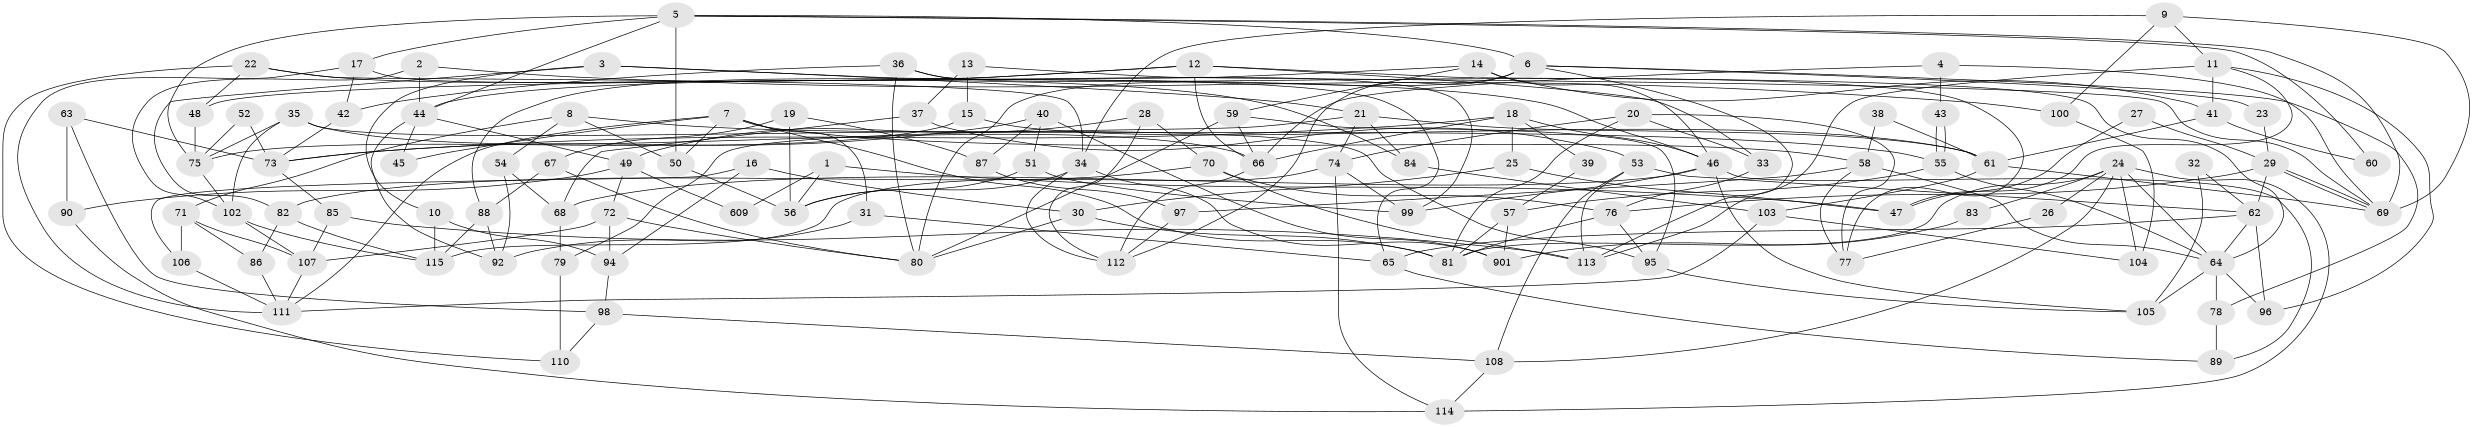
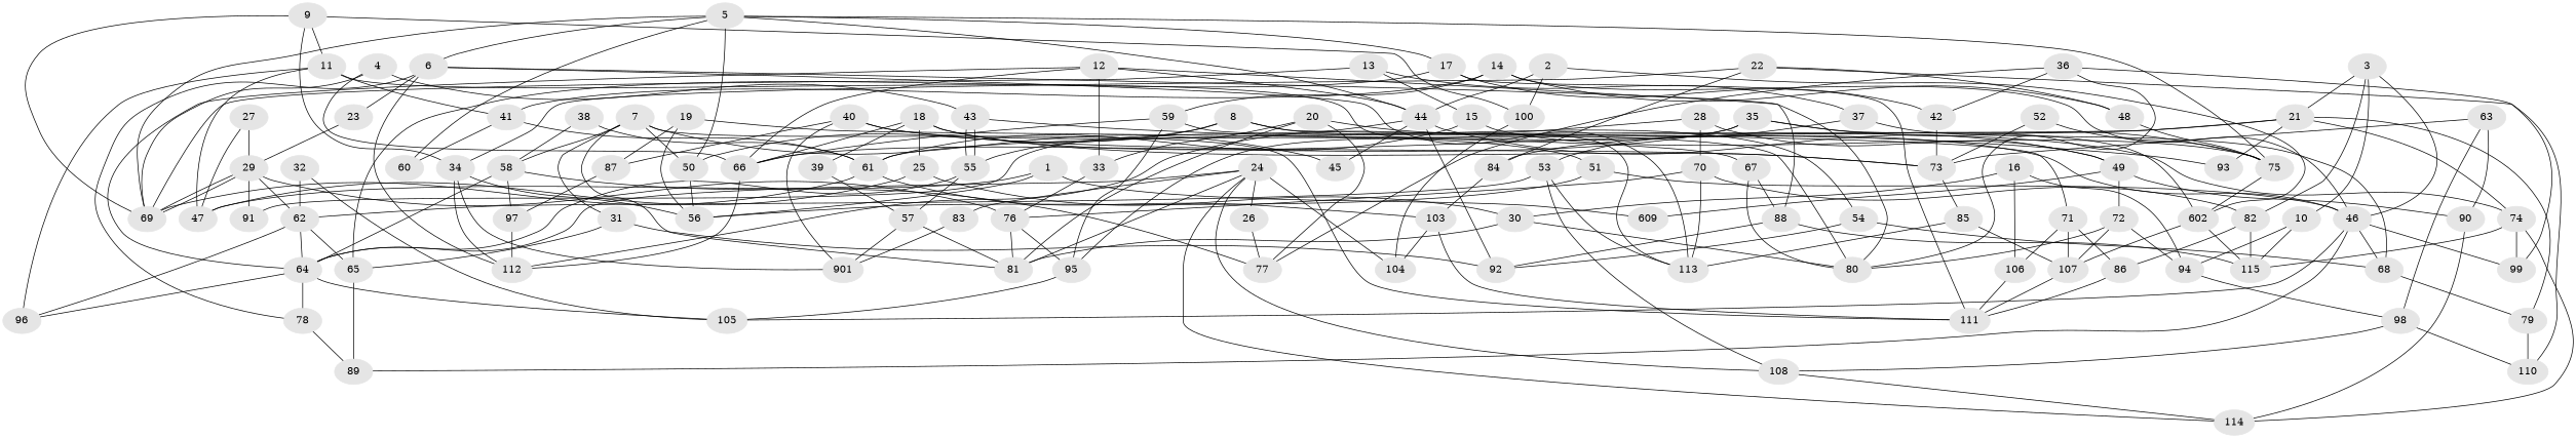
  graph {
    node [color=gray90 style=filled]
    1
    47
    56
    n4 [label=609]
    2
    44
    100
-   102
+   102 [label=602]
    45
    49
+   91
    92
    104
    115
    107
    3
    10
    21
    46
    82
    94
    61
    74
    79
    84
+   93
    105
    99
    68
    89
    86
    4
    43
    66
    69
    55
    112
    5
    6
    17
    50
    60
    75
    23
    78
    80
    113
    111
    42
    65
    29
    7
    31
    58
    81
    64
    77
    97
    8
    54
    71
    57
    106
    9
    11
    34
    41
    96
    n69 [label=901]
    98
    12
    33
    88
    76
    13
    15
    37
    53
    14
    48
    59
    95
    103
    16
    30
    73
    18
    25
    39
    85
    19
    67
    87
    20
    114
    110
    22
    62
    24
    26
    83
    108
    27
    28
    70
    72
    90
    32
    35
    36
    38
    40
    51
    52
    63
    1 -- 47
    1 -- 56
    1 -- n4
    2 -- 44
    2 -- 100
    2 -- 102
    44 -- 45
    44 -- 49
+   44 -- 91
    44 -- 92
    100 -- 104
    102 -- 115
    102 -- 107
    49 -- n4
    49 -- 72
    49 -- 90
    107 -- 111
    3 -- 10
    3 -- 21
    3 -- 46
    3 -- 82
    10 -- 115
    10 -- 94
    21 -- 61
    21 -- 74
    21 -- 79
    21 -- 84
+   21 -- 93
    46 -- 105
    46 -- 99
    46 -- 68
    46 -- 89
    82 -- 115
    82 -- 86
    94 -- 98
    61 -- 69
    61 -- 103
    74 -- 115
    74 -- 99
    74 -- 114
    79 -- 110
    84 -- 103
    68 -- 79
    86 -- 111
    4 -- 43
    4 -- 66
    4 -- 69
+   43 -- 93
    43 -- 55
    43 -- 55
    66 -- 112
    55 -- 64
    55 -- 57
    5 -- 44
    5 -- 69
    5 -- 6
    5 -- 17
    5 -- 50
    5 -- 60
    5 -- 75
    6 -- 112
    6 -- 23
    6 -- 78
    6 -- 80
    6 -- 113
    17 -- 111
    17 -- 42
    17 -- 65
    50 -- 56
    75 -- 102
    23 -- 29
    78 -- 89
    42 -- 73
    65 -- 89
+   29 -- 91
    29 -- 69
    29 -- 69
    29 -- 76
    29 -- 62
    7 -- 45
    7 -- 50
    7 -- 111
    7 -- 31
    7 -- 58
    7 -- 81
    31 -- 92
    31 -- 65
    58 -- 64
    58 -- 77
    58 -- 97
    64 -- 105
    64 -- 78
    64 -- 96
    97 -- 112
    8 -- 55
    8 -- 50
    8 -- 54
    8 -- 71
    54 -- 92
    54 -- 68
    71 -- 107
    71 -- 86
    71 -- 106
    57 -- 81
    57 -- n69
    106 -- 111
    9 -- 100
    9 -- 69
    9 -- 11
    9 -- 34
    11 -- 47
    11 -- 113
    11 -- 41
    11 -- 96
    34 -- 56
    34 -- 112
    34 -- n69
    41 -- 61
    41 -- 60
    98 -- 110
    98 -- 108
    12 -- 44
    12 -- 66
    12 -- 64
    12 -- 33
    12 -- 88
    33 -- 76
    88 -- 92
    88 -- 115
    76 -- 81
    76 -- 95
    13 -- 69
    13 -- 15
    13 -- 37
    15 -- 61
    15 -- 75
    37 -- 68
    37 -- 53
    53 -- 113
    53 -- 62
    53 -- 108
    14 -- 46
    14 -- 41
    14 -- 48
    14 -- 59
    48 -- 75
    59 -- 66
    59 -- 80
    59 -- 95
    95 -- 105
    103 -- 104
    103 -- 111
    16 -- 94
    16 -- 106
    16 -- 30
    30 -- 80
    30 -- 81
    73 -- 85
    18 -- 46
    18 -- 66
    18 -- 73
    18 -- 25
    18 -- 39
    25 -- 47
    25 -- 30
    39 -- 57
    85 -- 107
    85 -- 113
    19 -- 56
    19 -- 67
    19 -- 87
    67 -- 80
    67 -- 88
    87 -- 97
    20 -- 74
    20 -- 81
    20 -- 77
    20 -- 33
    22 -- 84
    22 -- 34
    22 -- 48
    22 -- 110
    62 -- 65
    62 -- 64
    62 -- 96
    24 -- 104
    24 -- 81
    24 -- 64
    24 -- 114
    24 -- 26
    24 -- 83
    24 -- 108
    26 -- 77
    83 -- n69
    108 -- 114
    27 -- 47
    27 -- 29
    28 -- 49
    28 -- 112
    28 -- 70
    70 -- 82
    70 -- 113
    70 -- 76
    72 -- 107
    72 -- 94
    72 -- 80
    90 -- 114
    32 -- 105
    32 -- 62
    35 -- 102
    35 -- 66
    35 -- 75
    35 -- 95
    36 -- 99
    36 -- 80
    36 -- 42
    36 -- 77
    38 -- 61
    38 -- 58
    40 -- n69
    40 -- 73
    40 -- 87
    40 -- 51
    51 -- 56
-   51 -- 99
+   51 -- 46
    52 -- 75
    52 -- 73
    63 -- 98
    63 -- 73
    63 -- 90
  }
